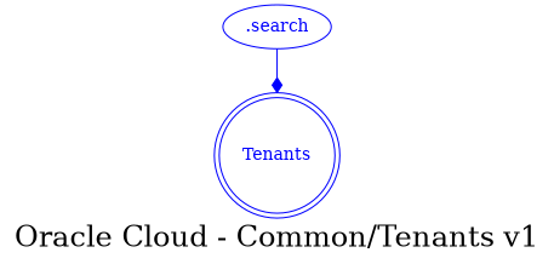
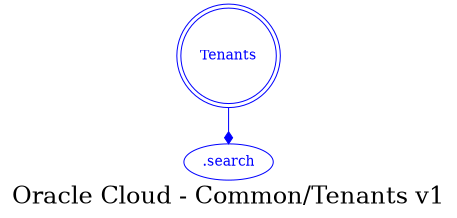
  digraph {
    fontsize=24
    label="Oracle Cloud - Common/Tenants v1"
    splines=true
    node [color=blue fontcolor=blue]
    Tenants [shape=doublecircle]
    ".search" [shape=ellipse]
-   ".search" -> Tenants [arrowhead=diamond arrowtail=none color=blue fontcolor=blue]
+   Tenants -> ".search" [arrowhead=diamond arrowtail=none color=blue fontcolor=blue]
  }
